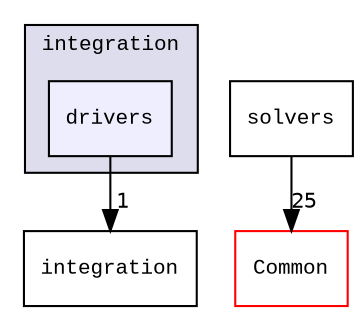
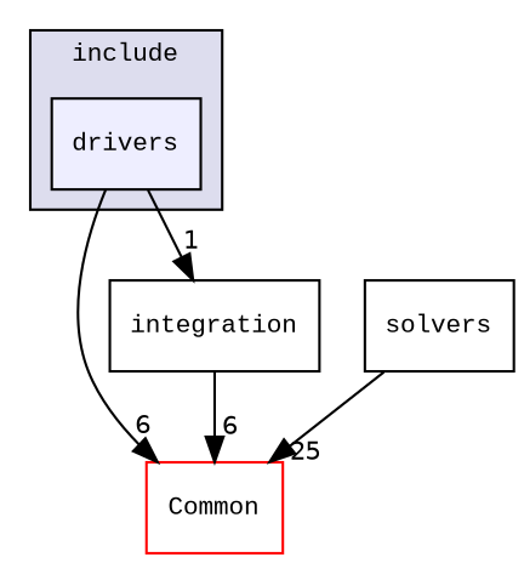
  digraph {
    compound=true
    fontname="Liberation Mono"
    node [fontname="Liberation Mono" fontsize=10 shape=box]
    edge [fontname="Liberation Mono" headlabel=6 labeldistance=1.5 labelfontname=Helvetica labelfontsize=10]
    n1 [fillcolor="#eeeeff" label=drivers pencolor=black style=filled]
    n2 [color=red fillcolor=white label=Common style=filled]
    n3 [label=integration]
    n4 [label=solvers]
    subgraph cluster_1 {
      bgcolor="#ddddee"
      fontsize=10
-     label=integration
+     label=include
      pencolor=black
      n1
    }
+   n1 -> n2
    n1 -> n3 [headlabel=1]
+   n3 -> n2
    n4 -> n2 [headlabel=25]
  }
